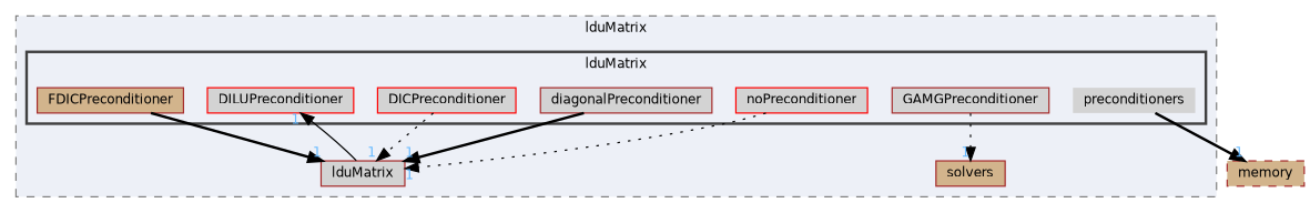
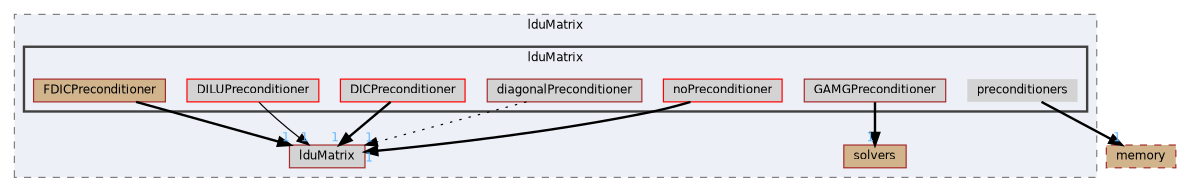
  digraph {
    compound=true
    node [color=brown fillcolor=lightgrey fontname=Helvetica fontsize=10 shape=box style=filled]
    edge [color=black fontcolor=steelblue1 fontname=Helvetica fontsize=10 headlabel=1 labeldistance=1.5 labelfontname=Helvetica labelfontsize=10 style=bold]
    n1 [height=0.2 label=preconditioners shape=plaintext width=0.4]
    n2 [height=0.2 label=diagonalPreconditioner width=0.4]
    n3 [color=red height=0.2 label=DICPreconditioner width=0.4]
    n4 [color=red height=0.2 label=DILUPreconditioner width=0.4]
    n5 [fillcolor=tan height=0.2 label=FDICPreconditioner width=0.4]
    n6 [height=0.2 label=GAMGPreconditioner width=0.4]
    n7 [color=red height=0.2 label=noPreconditioner width=0.4]
    n8 [height=0.2 label=lduMatrix width=0.4]
    n9 [fillcolor=tan height=0.2 label=solvers width=0.4]
    n10 [fillcolor=tan height=0.2 label=memory style="filled,dashed" width=0.4]
    subgraph cluster_1 {
      bgcolor="#edf0f7"
      fontname=Helvetica
      fontsize=10
      label=lduMatrix
      pencolor=grey50
      style="filled,dashed"
      n8
      n9
      subgraph cluster_2 {
        bgcolor="#edf0f7"
        fontname=Helvetica
        fontsize=10
        label=lduMatrix
        pencolor=grey25
        style="filled,bold"
        n1
        n2
        n3
        n4
        n5
        n6
        n7
      }
    }
    n1 -> n10
-   n2 -> n8
-   n3 -> n8 [style=dotted]
-   n8 -> n4 [style=solid]
+   n2 -> n8 [style=dotted]
+   n3 -> n8
+   n4 -> n8 [style=solid]
    n5 -> n8
-   n6 -> n9 [style=dotted]
-   n7 -> n8 [style=dotted]
+   n6 -> n9
+   n7 -> n8
  }
